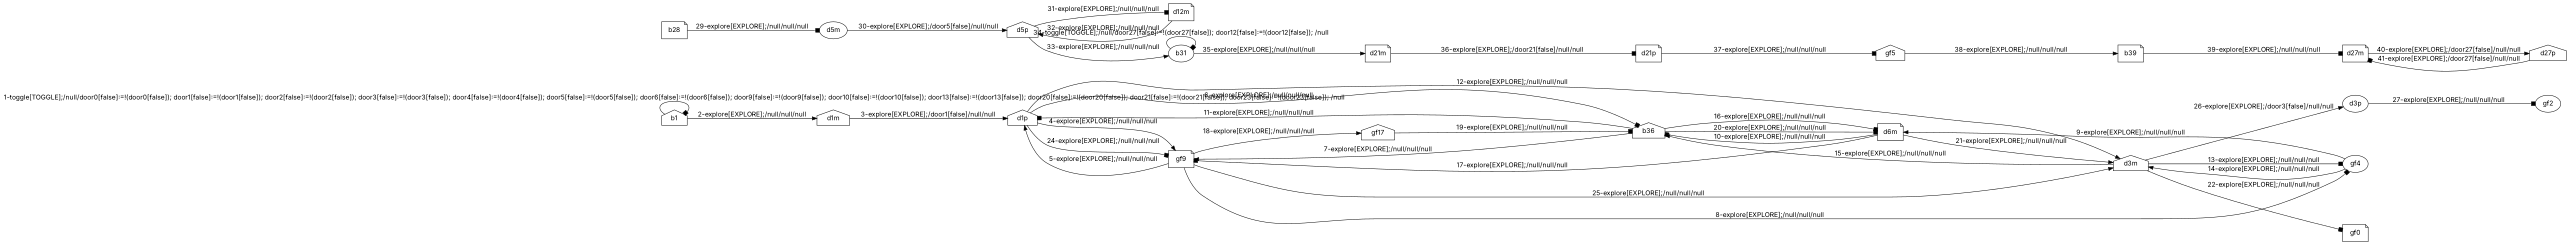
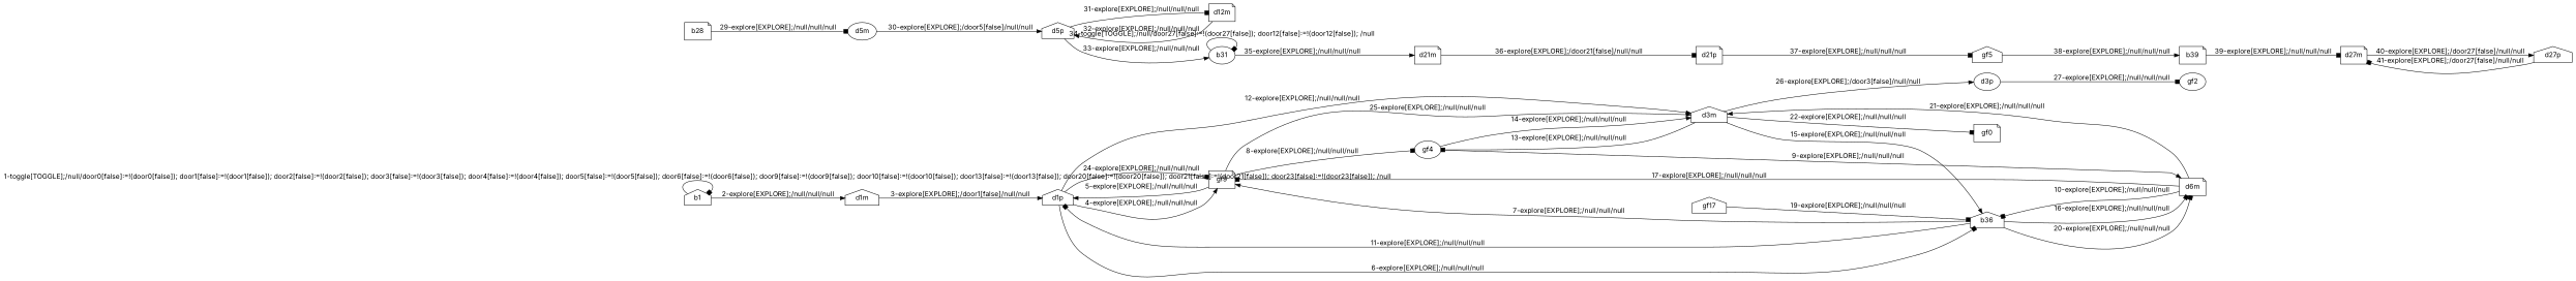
  digraph {
    fontname=Inter
    rankdir=LR
    node [fontname=Inter shape=house]
    edge [arrowhead=box fontname=Inter]
    b1
    d1m
    d1p
    gf9 [shape=note]
    b36
    d3m
    gf4 [shape=ellipse]
    gf17
    d6m [shape=note]
    gf0 [shape=note]
    d3p [shape=ellipse]
    gf2 [shape=ellipse]
    b28 [shape=note]
    d5m [shape=ellipse]
    d5p
    d12m [shape=note]
    b31 [shape=ellipse]
    d21m [shape=note]
    d21p [shape=note]
    gf5
    b39 [shape=note]
    d27m [shape=note]
    d27p
    b1 -> b1 [label="1-toggle[TOGGLE];/null/door0[false]:=!(door0[false]); door1[false]:=!(door1[false]); door2[false]:=!(door2[false]); door3[false]:=!(door3[false]); door4[false]:=!(door4[false]); door5[false]:=!(door5[false]); door6[false]:=!(door6[false]); door9[false]:=!(door9[false]); door10[false]:=!(door10[false]); door13[false]:=!(door13[false]); door20[false]:=!(door20[false]); door21[false]:=!(door21[false]); door23[false]:=!(door23[false]); /null"]
    b1 -> d1m [arrowhead=normal label="2-explore[EXPLORE];/null/null/null"]
    d1m -> d1p [arrowhead=normal label="3-explore[EXPLORE];/door1[false]/null/null"]
    d1p -> gf9 [arrowhead=normal label="4-explore[EXPLORE];/null/null/null"]
    d1p -> gf9 [label="24-explore[EXPLORE];/null/null/null"]
    d1p -> b36 [label="6-explore[EXPLORE];/null/null/null"]
    d1p -> d3m [arrowhead=normal label="12-explore[EXPLORE];/null/null/null"]
    gf9 -> d1p [arrowhead=normal label="5-explore[EXPLORE];/null/null/null"]
    gf9 -> d3m [arrowhead=normal label="25-explore[EXPLORE];/null/null/null"]
    gf9 -> gf4 [label="8-explore[EXPLORE];/null/null/null"]
-   gf9 -> gf17 [arrowhead=normal label="18-explore[EXPLORE];/null/null/null"]
    b36 -> d1p [label="11-explore[EXPLORE];/null/null/null"]
    b36 -> gf9 [arrowhead=normal label="7-explore[EXPLORE];/null/null/null"]
    b36 -> d6m [label="16-explore[EXPLORE];/null/null/null"]
    b36 -> d6m [label="20-explore[EXPLORE];/null/null/null"]
    d3m -> b36 [arrowhead=normal label="15-explore[EXPLORE];/null/null/null"]
    d3m -> gf4 [label="13-explore[EXPLORE];/null/null/null"]
    d3m -> gf0 [label="22-explore[EXPLORE];/null/null/null"]
    d3m -> d3p [arrowhead=normal label="26-explore[EXPLORE];/door3[false]/null/null"]
    gf4 -> d3m [arrowhead=normal label="14-explore[EXPLORE];/null/null/null"]
    gf4 -> d6m [arrowhead=normal label="9-explore[EXPLORE];/null/null/null"]
    gf17 -> b36 [label="19-explore[EXPLORE];/null/null/null"]
    d6m -> gf9 [label="17-explore[EXPLORE];/null/null/null"]
    d6m -> b36 [label="10-explore[EXPLORE];/null/null/null"]
    d6m -> d3m [arrowhead=normal label="21-explore[EXPLORE];/null/null/null"]
    d3p -> gf2 [label="27-explore[EXPLORE];/null/null/null"]
    b28 -> d5m [label="29-explore[EXPLORE];/null/null/null"]
    d5m -> d5p [arrowhead=normal label="30-explore[EXPLORE];/door5[false]/null/null"]
    d5p -> d12m [label="31-explore[EXPLORE];/null/null/null"]
    d5p -> b31 [arrowhead=normal label="33-explore[EXPLORE];/null/null/null"]
    d12m -> d5p [arrowhead=normal label="32-explore[EXPLORE];/null/null/null"]
    b31 -> b31 [label="34-toggle[TOGGLE];/null/door27[false]:=!(door27[false]); door12[false]:=!(door12[false]); /null"]
    b31 -> d21m [arrowhead=normal label="35-explore[EXPLORE];/null/null/null"]
    d21m -> d21p [label="36-explore[EXPLORE];/door21[false]/null/null"]
    d21p -> gf5 [label="37-explore[EXPLORE];/null/null/null"]
    gf5 -> b39 [arrowhead=normal label="38-explore[EXPLORE];/null/null/null"]
    b39 -> d27m [label="39-explore[EXPLORE];/null/null/null"]
    d27m -> d27p [arrowhead=normal label="40-explore[EXPLORE];/door27[false]/null/null"]
    d27p -> d27m [label="41-explore[EXPLORE];/door27[false]/null/null"]
  }
